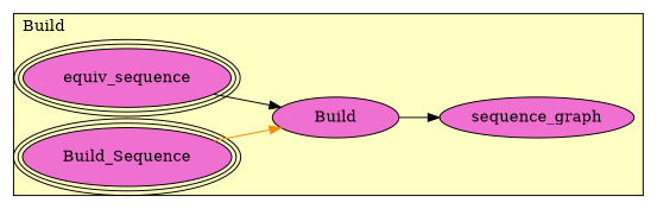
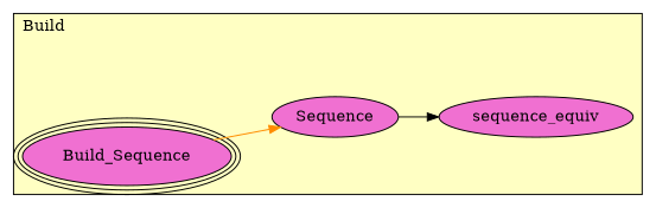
  digraph {
    rankdir=LR
    node [fillcolor="#F070D1" style=filled]
    edge [color=black]
-   n1 [label=equiv_sequence peripheries=3]
    n2 [label=Build_Sequence peripheries=3]
-   n3 [label=Build]
-   n4 [label=sequence_graph]
+   n3 [label=Sequence]
+   n4 [label=sequence_equiv]
    subgraph cluster_1 {
      fillcolor="#FFFFC3"
      label=Build
      labeljust=l
      style=filled
-     n1
      n2
      n3
      n4
    }
-   n1 -> n3
    n2 -> n3 [color=darkorange]
    n3 -> n4
  }
